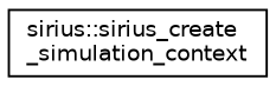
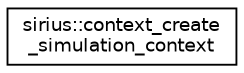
  digraph {
    rankdir=LR
-   n1 [color=black fillcolor=white fontname=Helvetica fontsize=10 height=0.2 label="sirius::sirius_create\l_simulation_context" shape=record style=filled width=0.4]
+   n1 [color=black fillcolor=white fontname=Helvetica fontsize=10 height=0.2 label="sirius::context_create\l_simulation_context" shape=record style=filled width=0.4]
  }
